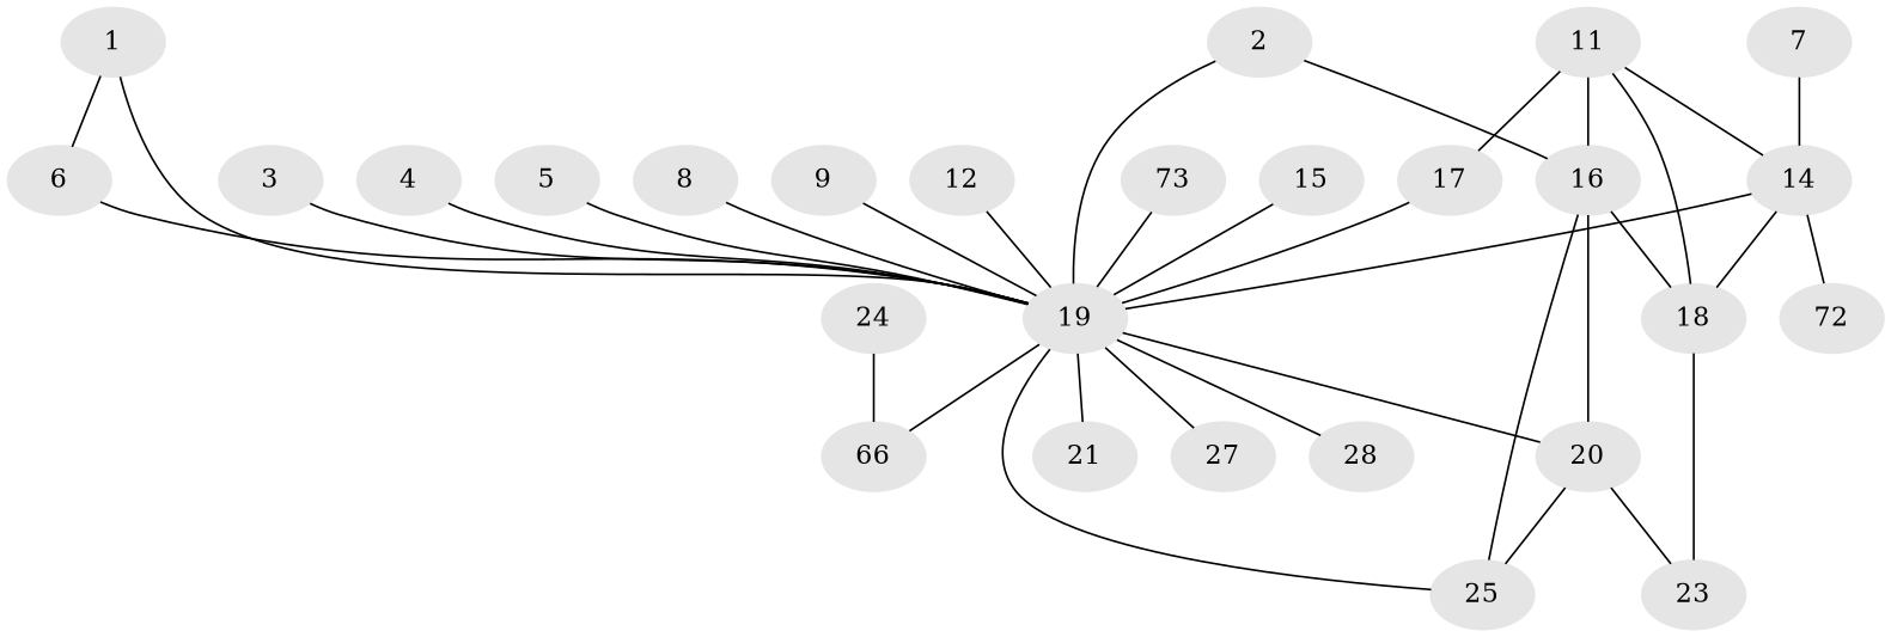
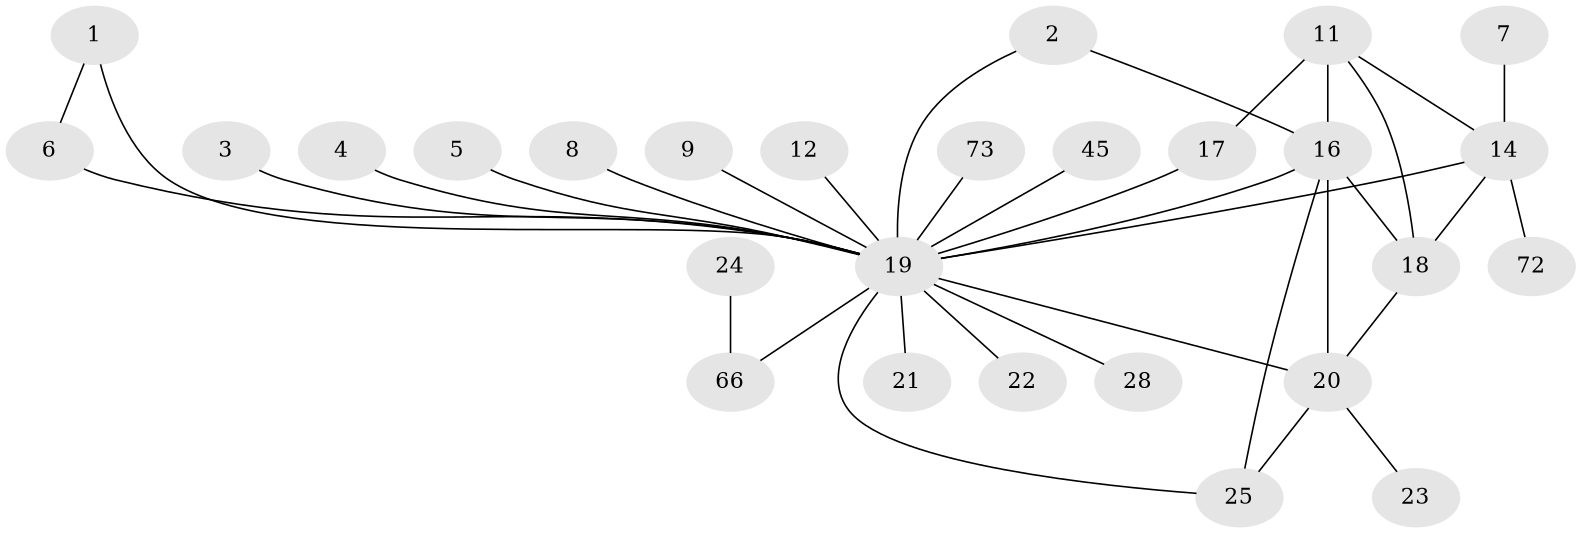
  graph {
    node [color=gray90 style=filled]
    edge [weight=1.0]
    1
    19
    6
    14
    18
    n6 [label=72]
    n7 [label=66]
    20
    25
    21
-   27
+   27 [label=22]
    28
    2
    16
    3
    4
    5
    7
    8
    9
    11
    17
    12
    n24 [label=73]
-   15
+   15 [label=45]
    23
    24
    1 -- 19
    1 -- 6
    19 -- n7
    19 -- 20
    19 -- 25
    19 -- 21
    19 -- 27
    19 -- 28
    6 -- 19
    14 -- 19
    14 -- 18
    14 -- n6
-   18 -- 23 [weight=2.0]
+   18 -- 20 [weight=2.0]
    20 -- 25
    20 -- 23
    2 -- 19
    2 -- 16
+   16 -- 19
    16 -- 18
    16 -- 20 [weight=2.0]
    16 -- 25
    3 -- 19
    4 -- 19
    5 -- 19
    7 -- 14
    8 -- 19
    9 -- 19
    11 -- 14
    11 -- 18
    11 -- 16 [weight=2.0]
    11 -- 17
    17 -- 19 [weight=3.0]
    12 -- 19
    n24 -- 19
    15 -- 19
    24 -- n7
  }
